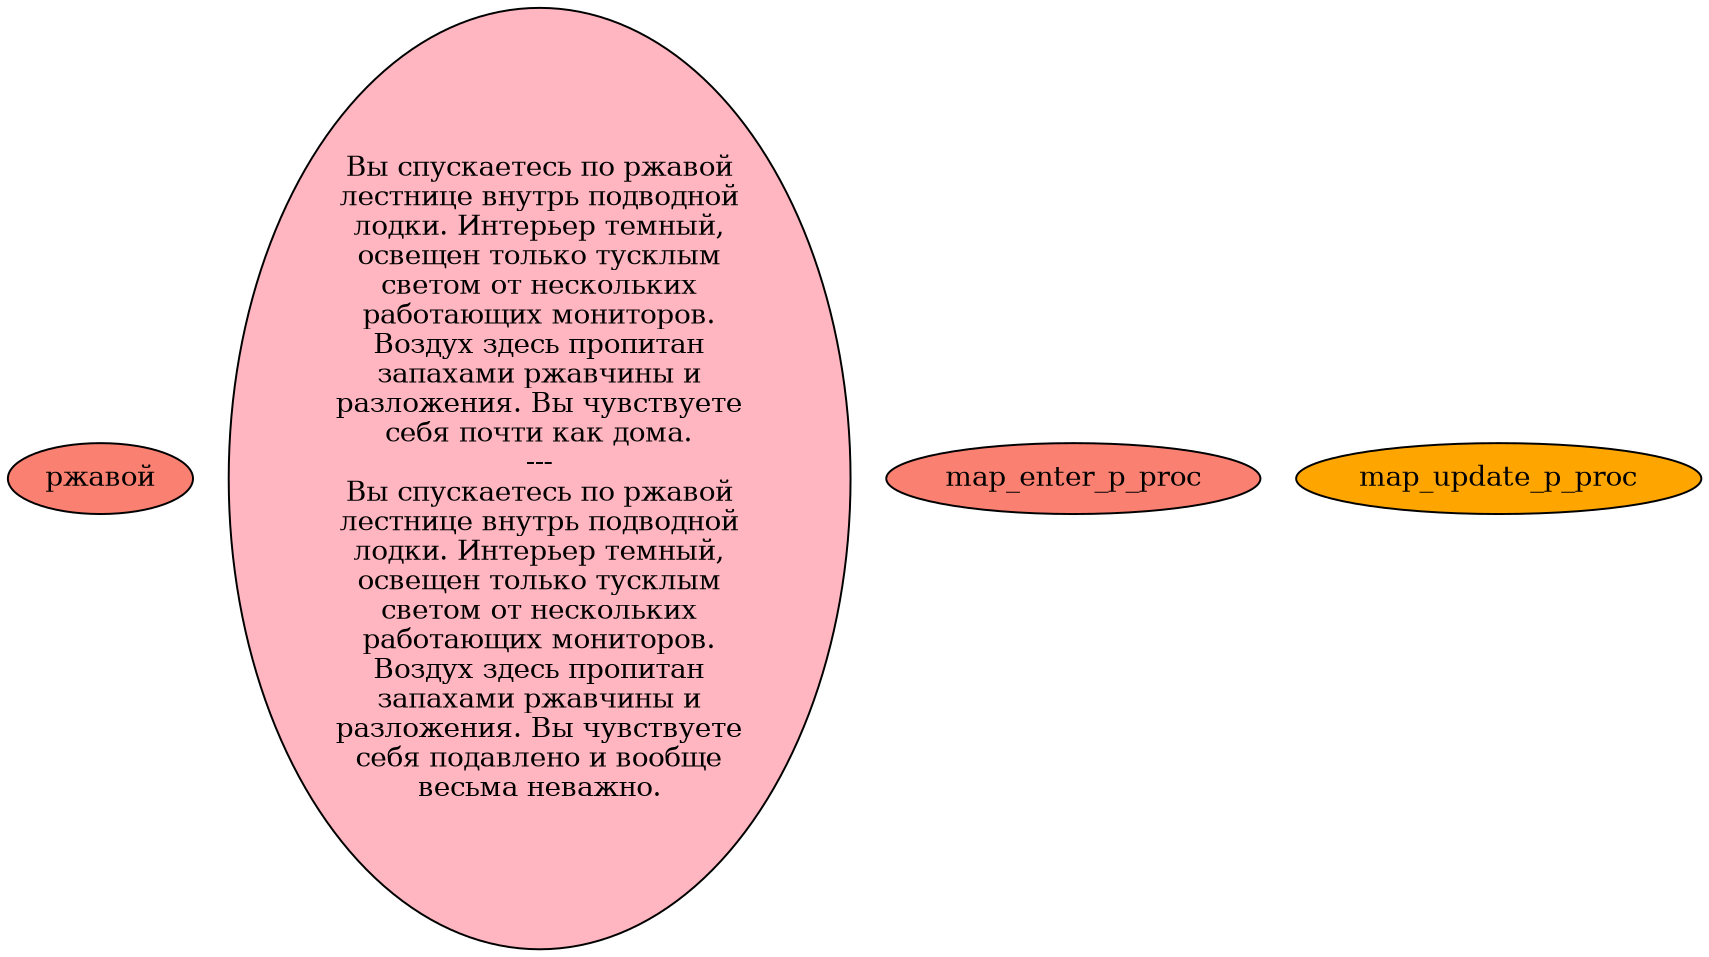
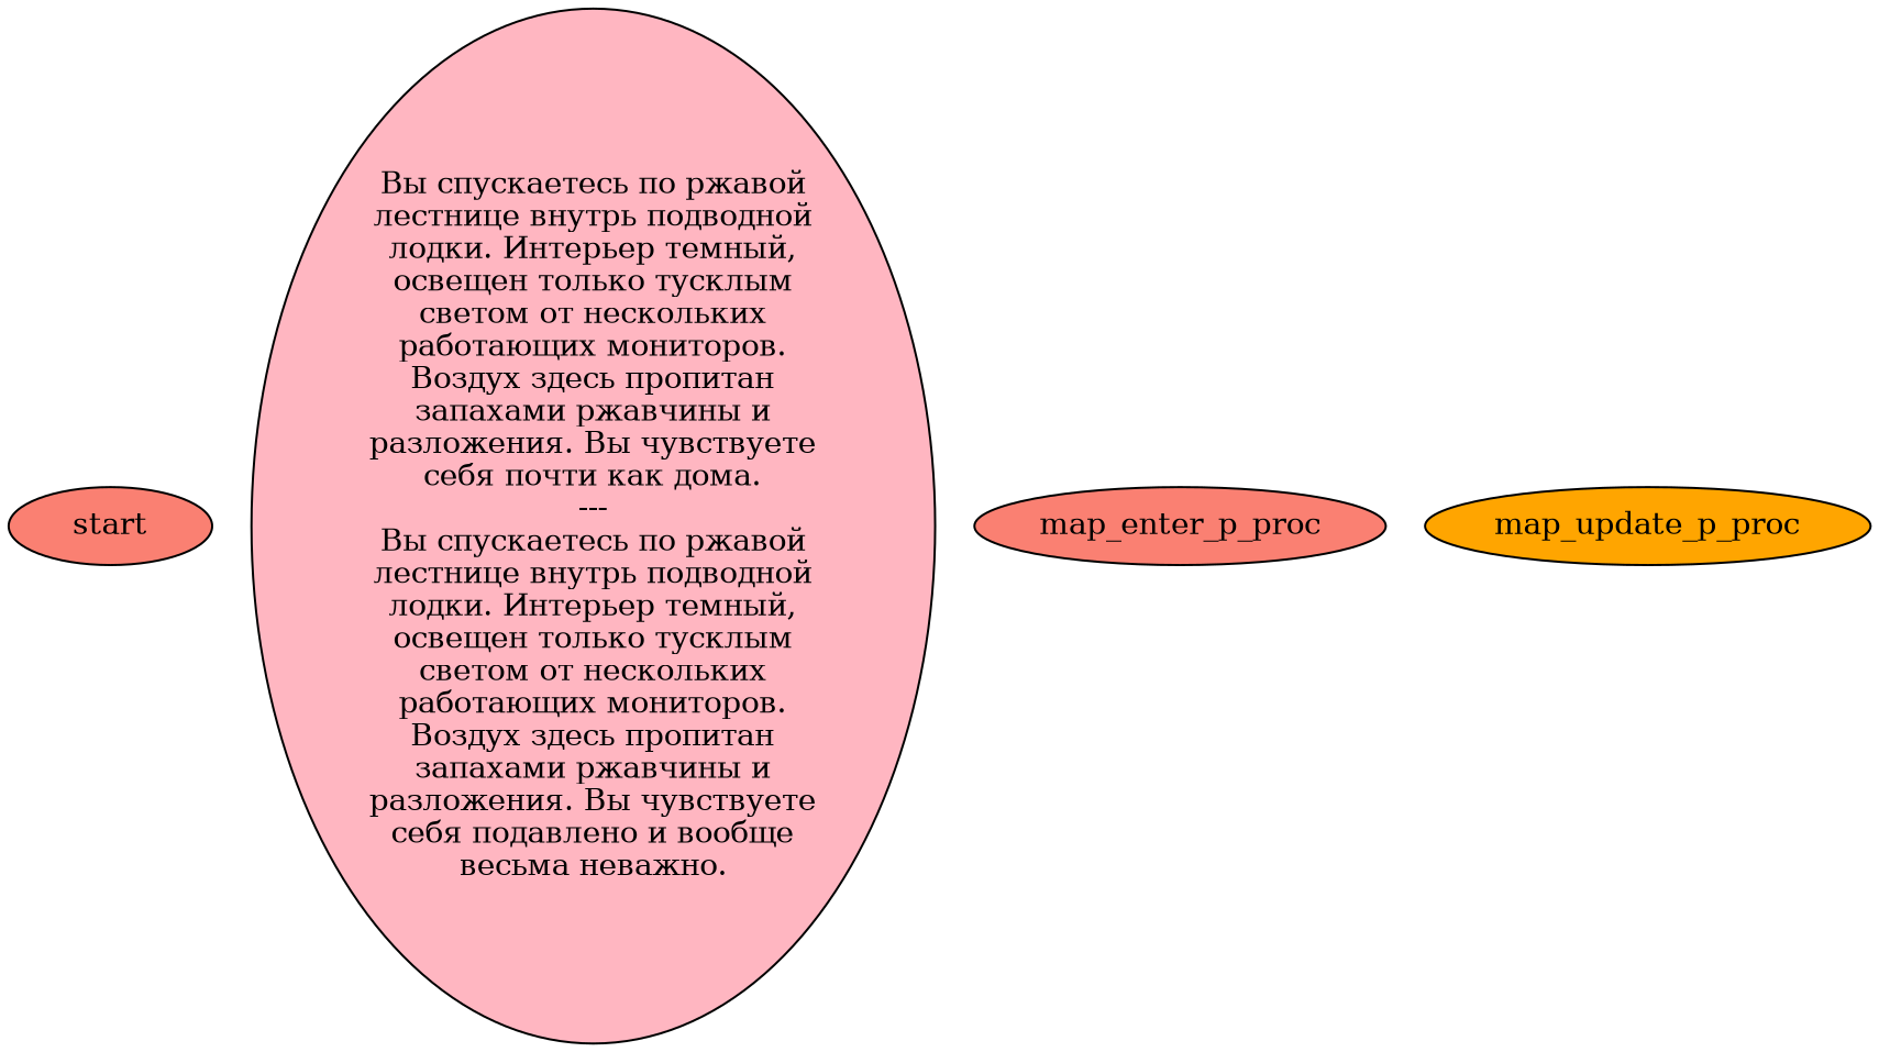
  digraph {
    node [color="#000000" fillcolor=salmon style=filled]
-   start [label="ржавой"]
+   start
    n2 [fillcolor=lightpink label="Вы спускаетесь по ржавой\nлестнице внутрь подводной\nлодки. Интерьер темный,\nосвещен только тусклым\nсветом от нескольких\nработающих мониторов.\nВоздух здесь пропитан\nзапахами ржавчины и\nразложения. Вы чувствуете\nсебя почти как дома.\n---\nВы спускаетесь по ржавой\nлестнице внутрь подводной\nлодки. Интерьер темный,\nосвещен только тусклым\nсветом от нескольких\nработающих мониторов.\nВоздух здесь пропитан\nзапахами ржавчины и\nразложения. Вы чувствуете\nсебя подавлено и вообще\nвесьма неважно."]
    map_enter_p_proc
    map_update_p_proc [fillcolor=orange]
  }
